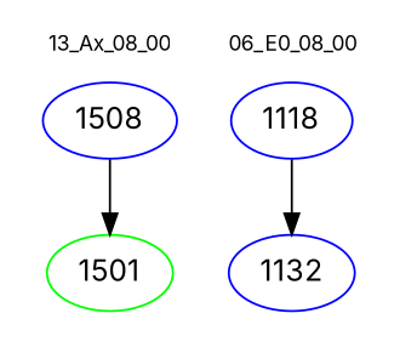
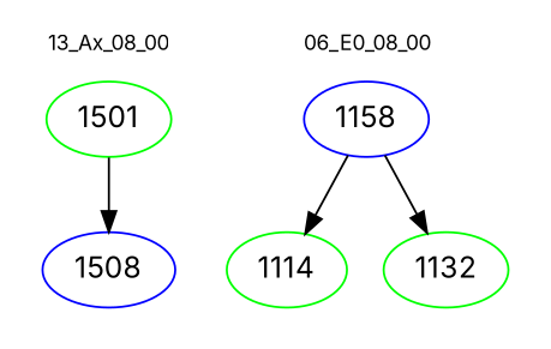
  digraph {
    fontname=Inter
    node [color=blue fontname=Inter]
    edge [color=black fontname=Inter]
    n1 [label=1508]
    n2 [color=green label=1501]
-   n3 [label=1118]
-   n5 [label=1132]
+   n3 [label=1158]
+   n4 [color=green label=1114]
+   n5 [color=green label=1132]
    subgraph cluster_1 {
      color=white
      fontsize=10
      label="13_Ax_08_00"
      n1
      n2
    }
    subgraph cluster_2 {
      color=white
      fontsize=10
      label="06_E0_08_00"
      n3
+     n4
      n5
    }
-   n1 -> n2
+   n2 -> n1
+   n3 -> n4
    n3 -> n5
  }
